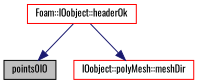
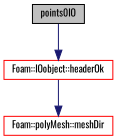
  digraph {
    fontname=Oswald
    rankdir=TB
    node [color=red fontname=Oswald fontsize=10 shape=record]
    edge [color=midnightblue fontname=Oswald fontsize=10 labelfontname=Helvetica labelfontsize=10 style=solid]
    n1 [color=black fillcolor=grey75 fontcolor=black height=0.2 label=points0IO style=filled width=0.4]
    n2 [height=0.2 label="Foam::IOobject::headerOk" width=0.4]
-   n3 [height=0.2 label="IOobject::polyMesh::meshDir" width=0.4]
-   n2 -> n1
+   n3 [height=0.2 label="Foam::polyMesh::meshDir" width=0.4]
+   n1 -> n2
    n2 -> n3
  }
